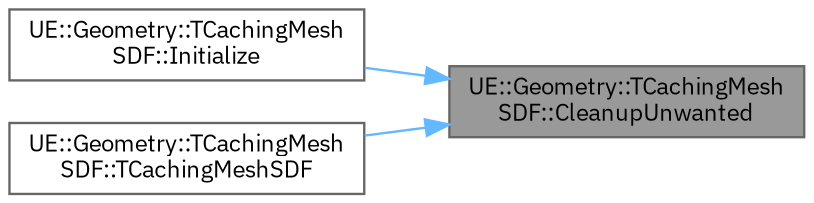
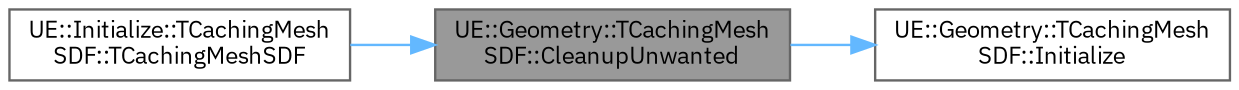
  digraph {
    fontname="IBM Plex Sans"
    rankdir=RL
    node [color=grey40 fillcolor=white fontname="IBM Plex Sans" fontsize=10 shape=box style=filled]
    edge [color=steelblue1 dir=back fontname="IBM Plex Sans" fontsize=10 labelfontname=Helvetica labelfontsize=10 style=solid]
    n1 [color=gray40 fillcolor=grey60 fontcolor=black height=0.2 label="UE::Geometry::TCachingMesh\lSDF::CleanupUnwanted" width=0.4]
    n2 [height=0.2 label="UE::Geometry::TCachingMesh\lSDF::Initialize" width=0.4]
-   n3 [height=0.2 label="UE::Geometry::TCachingMesh\lSDF::TCachingMeshSDF" width=0.4]
-   n1 -> n2
+   n3 [height=0.2 label="UE::Initialize::TCachingMesh\lSDF::TCachingMeshSDF" width=0.4]
+   n2 -> n1
    n1 -> n3
  }
